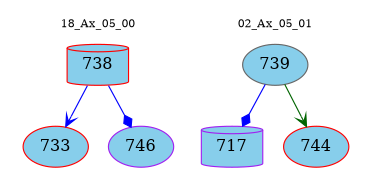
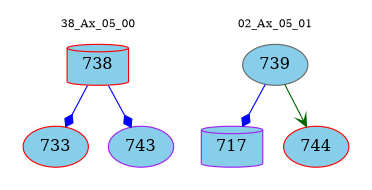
  digraph {
    node [color=red fillcolor=skyblue shape=ellipse style=filled]
    edge [arrowhead=vee color=blue]
    n1 [label=738 shape=cylinder]
    n2 [label=733]
-   n3 [color=purple label=746]
+   n3 [color=purple label=743]
    n4 [color=gray40 label=739]
    n5 [color=purple label=717 shape=cylinder]
    n6 [label=744]
    subgraph cluster_1 {
      color=white
      fontsize=10
-     label="18_Ax_05_00"
+     label="38_Ax_05_00"
      n1
      n2
      n3
    }
    subgraph cluster_2 {
      color=white
      fontsize=10
      label="02_Ax_05_01"
      n4
      n5
      n6
    }
-   n1 -> n2
+   n1 -> n2 [arrowhead=diamond]
    n1 -> n3 [arrowhead=diamond]
    n4 -> n5 [arrowhead=diamond]
    n4 -> n6 [color=darkgreen]
  }
